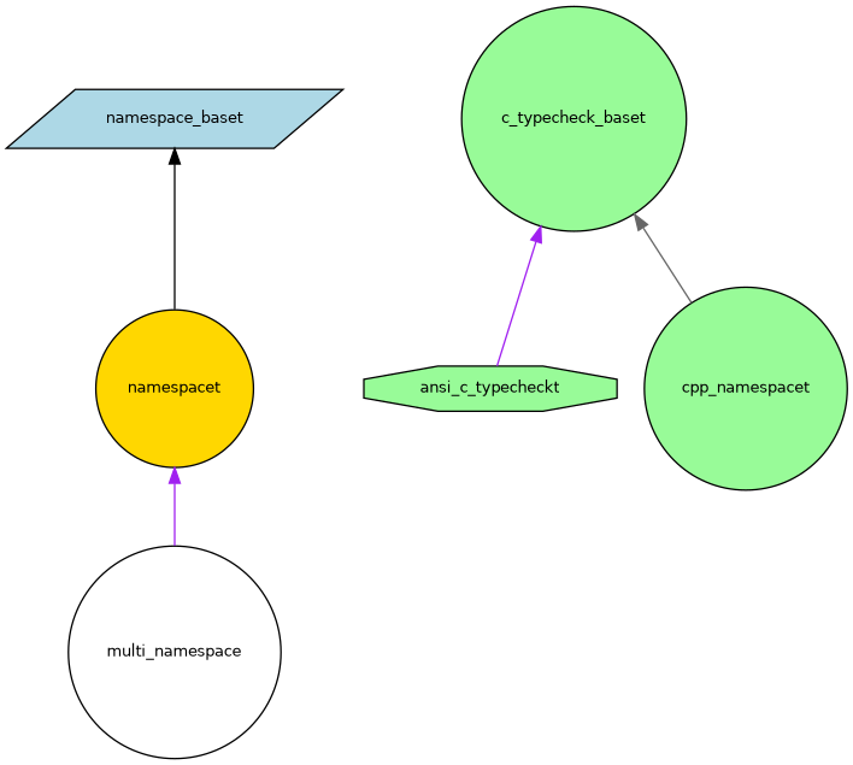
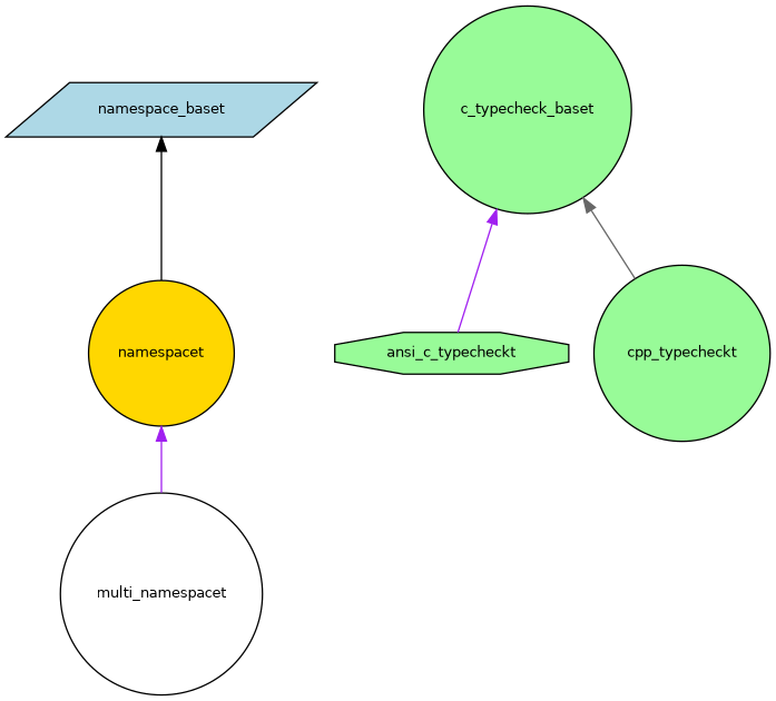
  digraph {
    node [color=black fillcolor=palegreen fontname=Helvetica fontsize=10 shape=circle style=filled]
    edge [color=purple dir=back fontname=Helvetica fontsize=10 labelfontname=Helvetica labelfontsize=10 style=solid]
    n1 [fillcolor=gold fontcolor=black height=0.2 label=namespacet width=0.4]
-   n2 [fillcolor=white height=0.2 label=multi_namespace width=0.4]
+   n2 [fillcolor=white height=0.2 label=multi_namespacet width=0.4]
    n3 [height=0.2 label=c_typecheck_baset width=0.4]
    n4 [height=0.2 label=ansi_c_typecheckt shape=octagon width=0.4]
-   n5 [height=0.2 label=cpp_namespacet width=0.4]
+   n5 [height=0.2 label=cpp_typecheckt width=0.4]
    n6 [fillcolor=lightblue height=0.2 label=namespace_baset shape=parallelogram width=0.4]
    n1 -> n2
    n3 -> n4
    n3 -> n5 [color=gray40]
    n6 -> n1 [color=black]
  }
